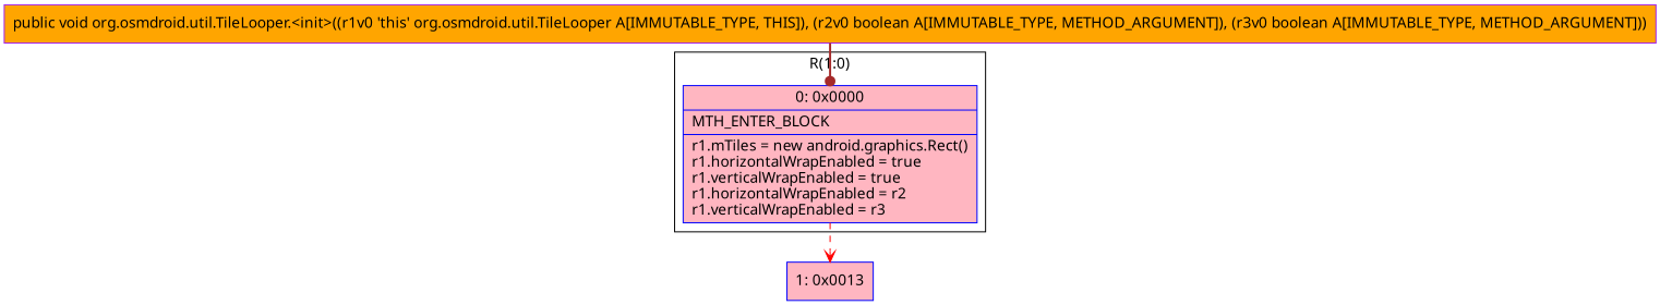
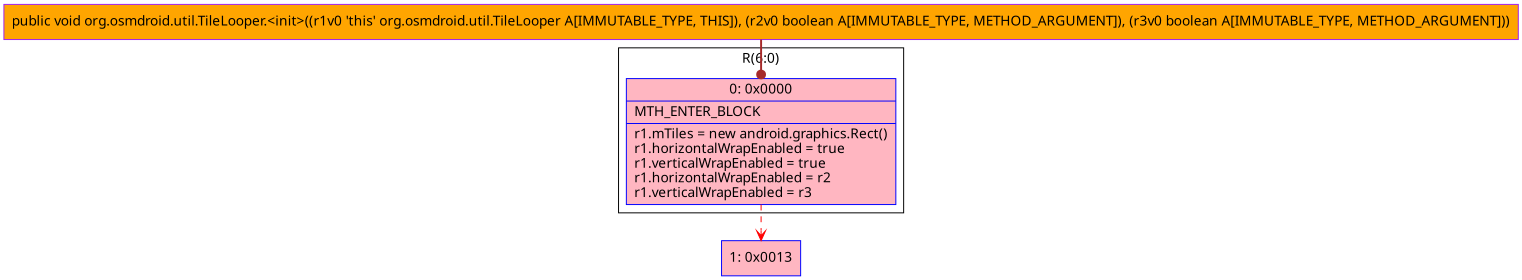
  digraph {
    fontname="Noto Sans"
    node [color=blue shape=record style=filled fillcolor=lightpink fontname="Noto Sans"]
    edge [fontname="Noto Sans"]
    n1 [label="{0\:\ 0x0000|MTH_ENTER_BLOCK\l|r1.mTiles = new android.graphics.Rect()\lr1.horizontalWrapEnabled = true\lr1.verticalWrapEnabled = true\lr1.horizontalWrapEnabled = r2\lr1.verticalWrapEnabled = r3\l}"]
    n2 [label="{1\:\ 0x0013}"]
    n3 [label="{public void org.osmdroid.util.TileLooper.\<init\>((r1v0 'this' org.osmdroid.util.TileLooper A[IMMUTABLE_TYPE, THIS]), (r2v0 boolean A[IMMUTABLE_TYPE, METHOD_ARGUMENT]), (r3v0 boolean A[IMMUTABLE_TYPE, METHOD_ARGUMENT])) }" fillcolor=orange color=purple]
    subgraph cluster_1 {
-     label="R(1:0)"
+     label="R(6:0)"
      n1
    }
    n1 -> n2 [color=red style=dashed arrowhead=vee]
    n3 -> n1 [color=brown style=bold arrowhead=dot]
  }
